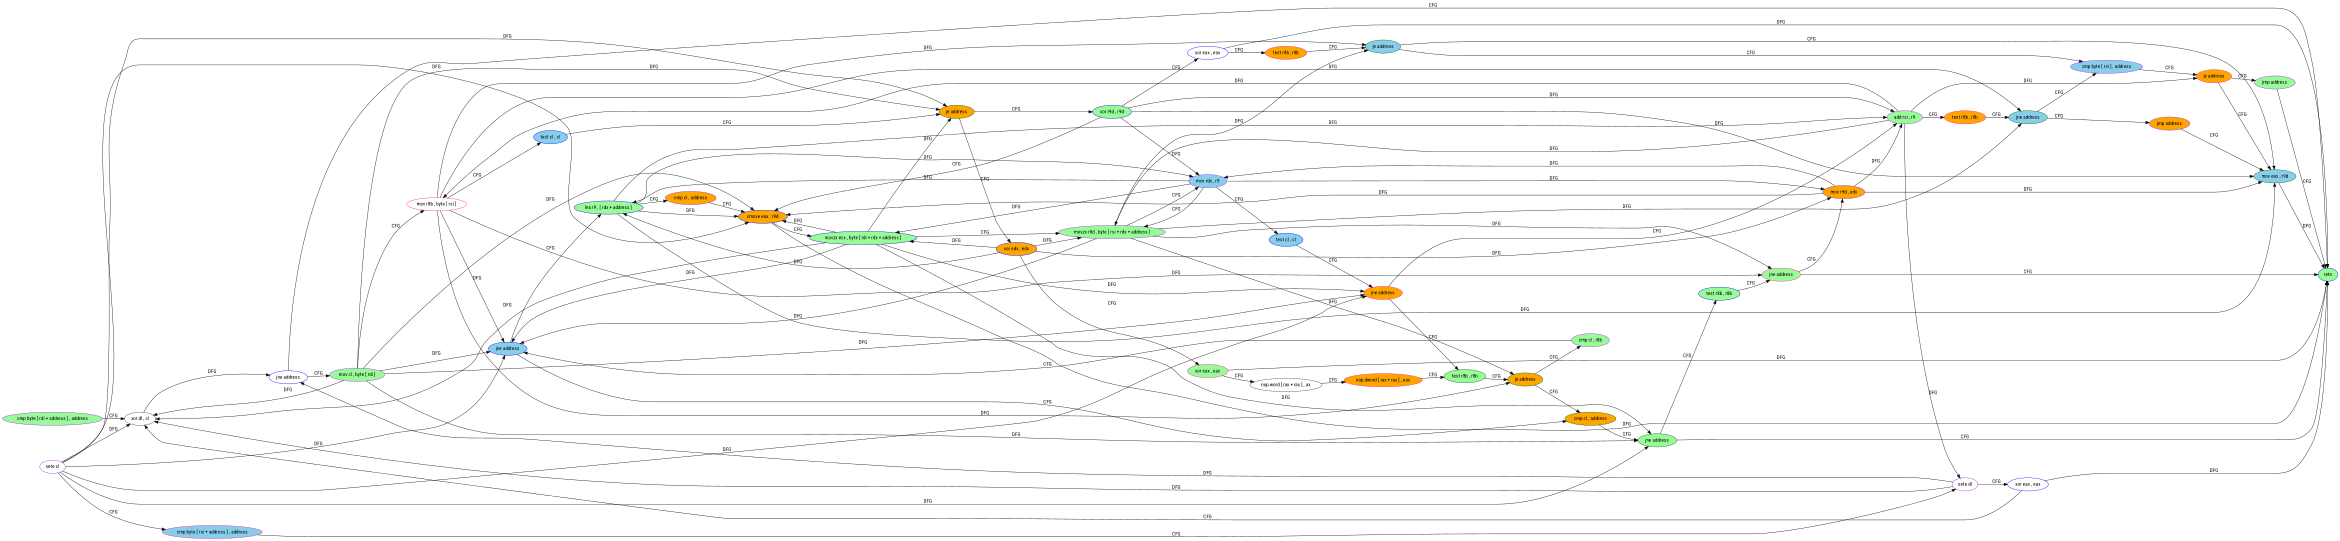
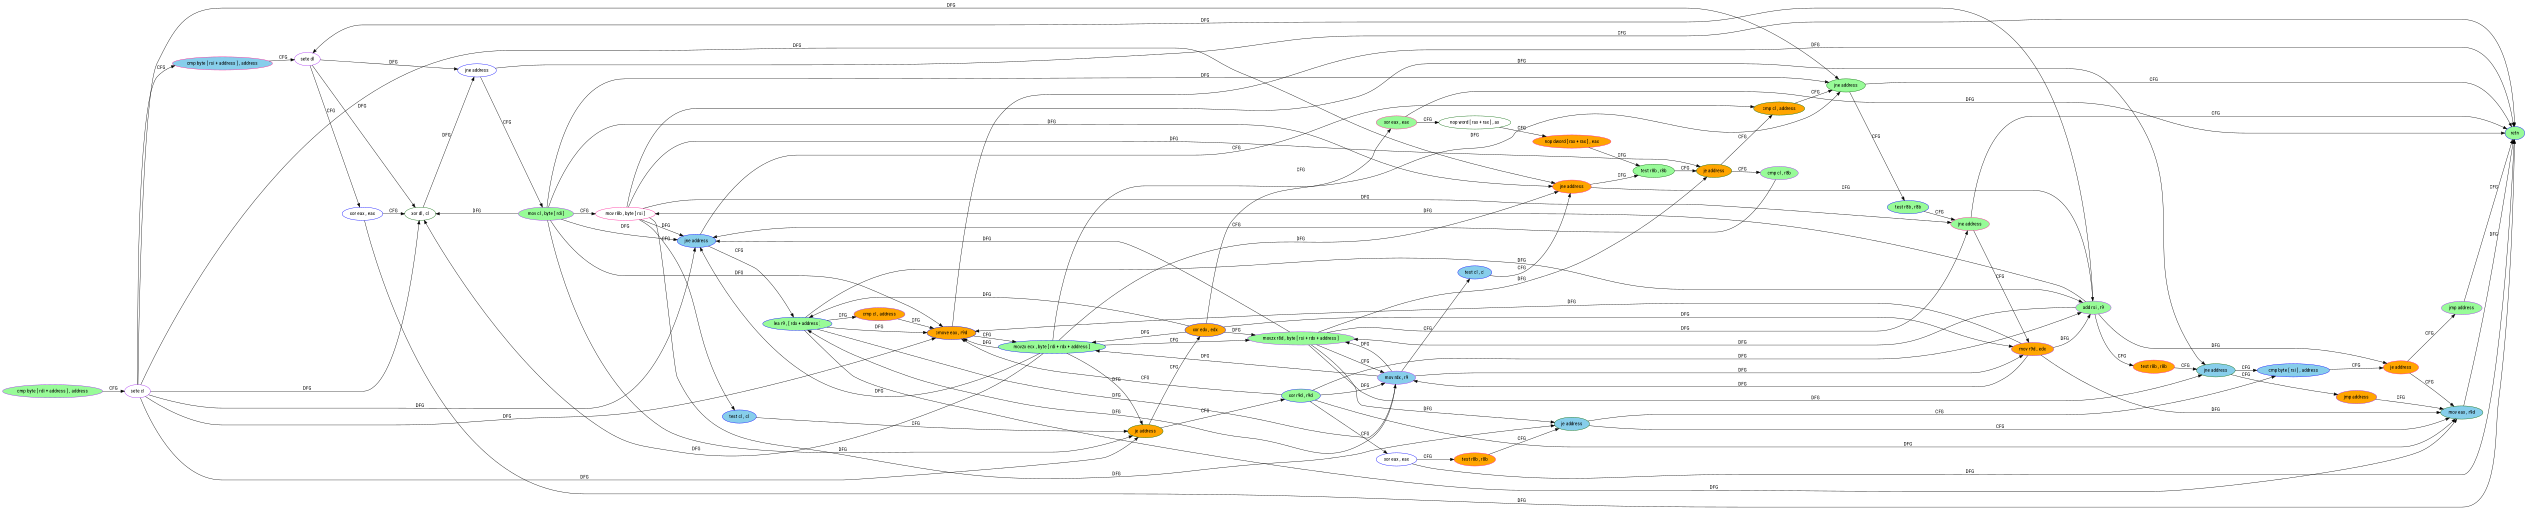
  digraph {
    fontname="Roboto Condensed"
    rankdir=LR
    node [color=blue fillcolor=palegreen fontname="Roboto Condensed" style=filled]
    edge [fontname="Roboto Condensed"]
    n1 [color=purple label="cmp byte [ rdi + address ] , address"]
    n2 [color=purple fillcolor=white label="sete cl"]
    n3 [color=deeppink fillcolor=skyblue label="cmp byte [ rsi + address ] , address"]
    n4 [color=darkgreen fillcolor=white label="xor dl , cl"]
    n5 [color=darkgreen fillcolor=orange label="je address"]
    n6 [color=darkgreen label="jne address"]
    n7 [fillcolor=skyblue label="jne address"]
    n8 [fillcolor=orange label="cmove eax , r9d"]
    n9 [color=deeppink fillcolor=orange label="jne address"]
    n10 [color=purple fillcolor=white label="sete dl"]
    n11 [fillcolor=white label="jne address"]
    n12 [label="xor r9d , r9d"]
    n13 [fillcolor=orange label="xor edx , edx"]
    n14 [label=retn]
    n15 [label="test r8b , r8b"]
    n16 [label="lea r9 , [ rdx + address ]"]
    n17 [color=darkgreen fillcolor=orange label="cmp cl , address"]
    n18 [label="movzx ecx , byte [ rdi + rdx + address ]"]
    n19 [color=purple label="add rsi , r9"]
    n20 [color=darkgreen label="test r8b , r8b"]
    n21 [fillcolor=white label="xor eax , eax"]
    n22 [color=purple label="mov cl , byte [ rdi ]"]
    n23 [color=deeppink fillcolor=white label="mov r8b , byte [ rsi ]"]
    n24 [fillcolor=skyblue label="test cl , cl"]
    n25 [color=darkgreen fillcolor=skyblue label="je address"]
    n26 [color=deeppink label="jne address"]
    n27 [color=darkgreen fillcolor=orange label="je address"]
    n28 [color=darkgreen fillcolor=skyblue label="jne address"]
    n29 [color=darkgreen fillcolor=skyblue label="mov eax , r9d"]
-   n30 [color=purple fillcolor=skyblue label="cmp byte [ rsi ] , address"]
+   n30 [fillcolor=skyblue label="cmp byte [ rsi ] , address"]
    n31 [color=purple fillcolor=orange label="mov r9d , edx"]
    n32 [color=purple label="cmp cl , r8b"]
    n33 [color=purple fillcolor=orange label="jmp address"]
    n34 [fillcolor=white label="xor eax , eax"]
    n35 [color=purple fillcolor=skyblue label="mov rdx , r9"]
    n36 [color=deeppink label="xor eax , eax"]
    n37 [color=purple label="movzx r8d , byte [ rsi + rdx + address ]"]
    n38 [color=deeppink fillcolor=orange label="test r8b , r8b"]
    n39 [fillcolor=skyblue label="test cl , cl"]
    n40 [color=deeppink fillcolor=orange label="je address"]
    n41 [color=deeppink fillcolor=orange label="test r8b , r8b"]
    n42 [color=darkgreen fillcolor=white label="nop word [ rax + rax ] , ax"]
    n43 [color=purple fillcolor=orange label="cmp cl , address"]
    n44 [color=purple label="jmp address"]
    n45 [color=deeppink fillcolor=orange label="nop dword [ rax + rax ] , eax"]
-   n1 -> n4 [label=CFG]
+   n1 -> n2 [label=CFG]
    n2 -> n3 [label=CFG]
    n2 -> n4 [label=DFG]
    n2 -> n5 [label=DFG]
    n2 -> n6 [label=DFG]
    n2 -> n7 [label=DFG]
    n2 -> n8 [label=DFG]
    n2 -> n9 [label=DFG]
    n3 -> n10 [label=CFG]
    n4 -> n11 [label=DFG]
    n5 -> n12 [label=CFG]
    n5 -> n13 [label=CFG]
    n6 -> n14 [label=CFG]
    n6 -> n15 [label=CFG]
    n7 -> n16 [label=CFG]
    n7 -> n17 [label=CFG]
    n8 -> n14 [label=DFG]
    n8 -> n18 [label=CFG]
    n9 -> n19 [label=CFG]
    n9 -> n20 [label=CFG]
    n10 -> n4 [label=DFG]
    n10 -> n11 [label=DFG]
    n10 -> n21 [label=CFG]
    n11 -> n14 [label=CFG]
    n11 -> n22 [label=CFG]
    n12 -> n8 [label=CFG]
    n12 -> n19 [label=DFG]
    n12 -> n29 [label=DFG]
    n12 -> n34 [label=CFG]
    n12 -> n35 [label=DFG]
    n13 -> n16 [label=DFG]
    n13 -> n18 [label=DFG]
    n13 -> n31 [label=DFG]
    n13 -> n36 [label=CFG]
    n13 -> n37 [label=DFG]
    n15 -> n26 [label=CFG]
    n16 -> n8 [label=DFG]
    n16 -> n19 [label=DFG]
    n16 -> n29 [label=DFG]
    n16 -> n35 [label=DFG]
    n16 -> n43 [label=CFG]
    n17 -> n6 [label=CFG]
    n18 -> n4 [label=DFG]
    n18 -> n5 [label=DFG]
    n18 -> n6 [label=DFG]
    n18 -> n7 [label=DFG]
    n18 -> n8 [label=DFG]
    n18 -> n9 [label=DFG]
    n18 -> n37 [label=CFG]
    n19 -> n10 [label=DFG]
    n19 -> n23 [label=DFG]
    n19 -> n37 [label=DFG]
    n19 -> n40 [label=DFG]
    n19 -> n41 [label=CFG]
    n20 -> n27 [label=CFG]
    n21 -> n4 [label=CFG]
    n21 -> n14 [label=DFG]
    n22 -> n4 [label=DFG]
    n22 -> n5 [label=DFG]
    n22 -> n6 [label=DFG]
    n22 -> n7 [label=DFG]
    n22 -> n8 [label=DFG]
    n22 -> n9 [label=DFG]
    n22 -> n23 [label=CFG]
    n23 -> n7 [label=DFG]
    n23 -> n24 [label=CFG]
    n23 -> n25 [label=DFG]
    n23 -> n26 [label=DFG]
    n23 -> n27 [label=DFG]
    n23 -> n28 [label=DFG]
    n24 -> n5 [label=CFG]
    n25 -> n29 [label=CFG]
    n25 -> n30 [label=CFG]
    n26 -> n14 [label=CFG]
    n26 -> n31 [label=CFG]
    n27 -> n17 [label=CFG]
    n27 -> n32 [label=CFG]
    n28 -> n30 [label=CFG]
    n28 -> n33 [label=CFG]
    n29 -> n14 [label=DFG]
    n30 -> n40 [label=CFG]
    n31 -> n8 [label=DFG]
    n31 -> n19 [label=DFG]
    n31 -> n29 [label=DFG]
    n31 -> n35 [label=DFG]
    n32 -> n7 [label=CFG]
    n33 -> n29 [label=CFG]
    n34 -> n14 [label=DFG]
    n34 -> n38 [label=CFG]
    n35 -> n16 [label=DFG]
    n35 -> n18 [label=DFG]
    n35 -> n31 [label=DFG]
-   n35 -> n37 [label=CFG]
+   n35 -> n37 [label=DFG]
    n35 -> n39 [label=CFG]
    n36 -> n14 [label=DFG]
    n36 -> n42 [label=CFG]
    n37 -> n7 [label=DFG]
    n37 -> n25 [label=DFG]
    n37 -> n26 [label=DFG]
    n37 -> n27 [label=DFG]
    n37 -> n28 [label=DFG]
    n37 -> n35 [label=CFG]
    n38 -> n25 [label=CFG]
    n39 -> n9 [label=CFG]
    n40 -> n29 [label=CFG]
    n40 -> n44 [label=CFG]
    n41 -> n28 [label=CFG]
    n42 -> n45 [label=CFG]
    n43 -> n8 [label=CFG]
    n44 -> n14 [label=CFG]
    n45 -> n20 [label=CFG]
  }
